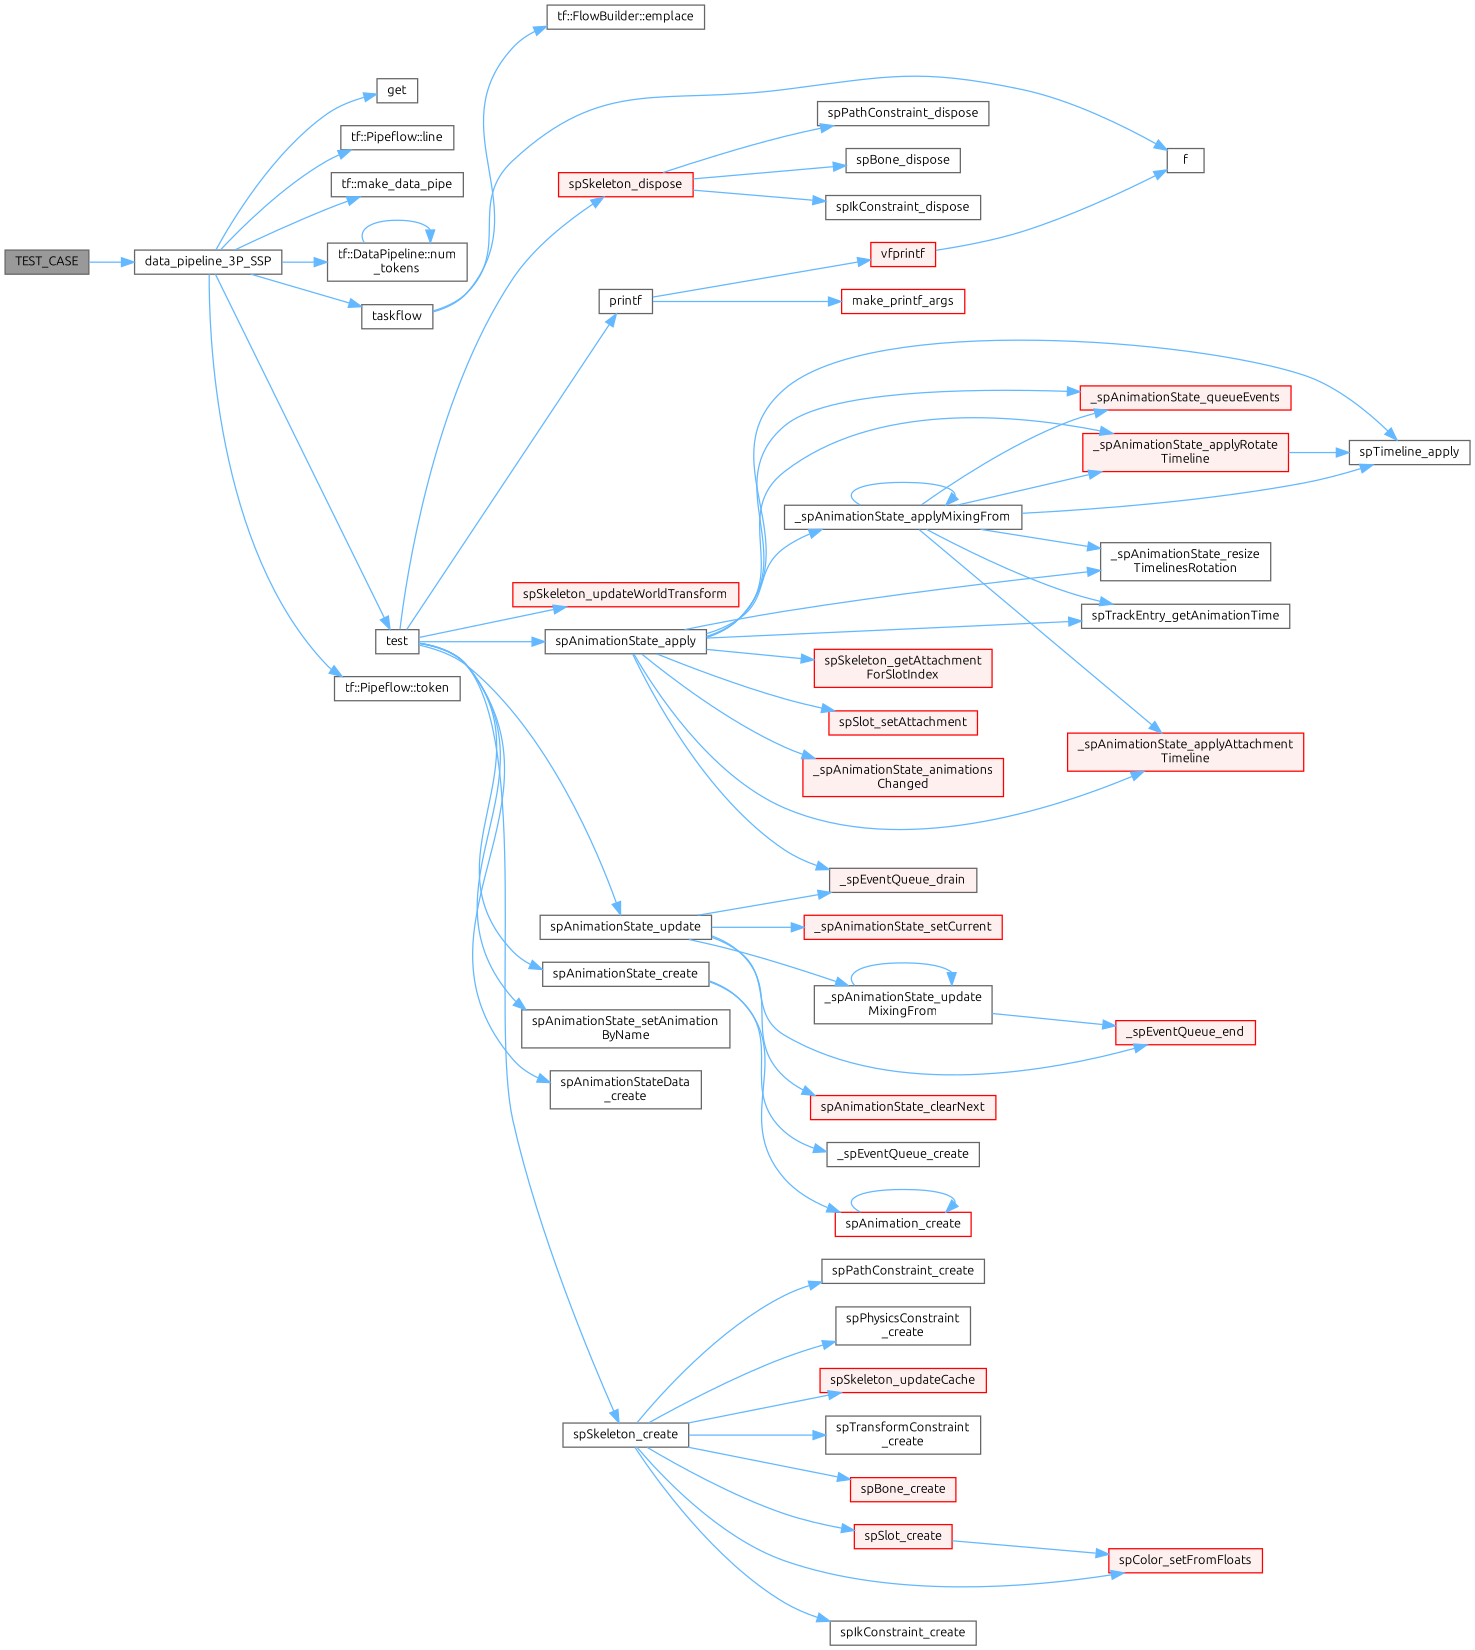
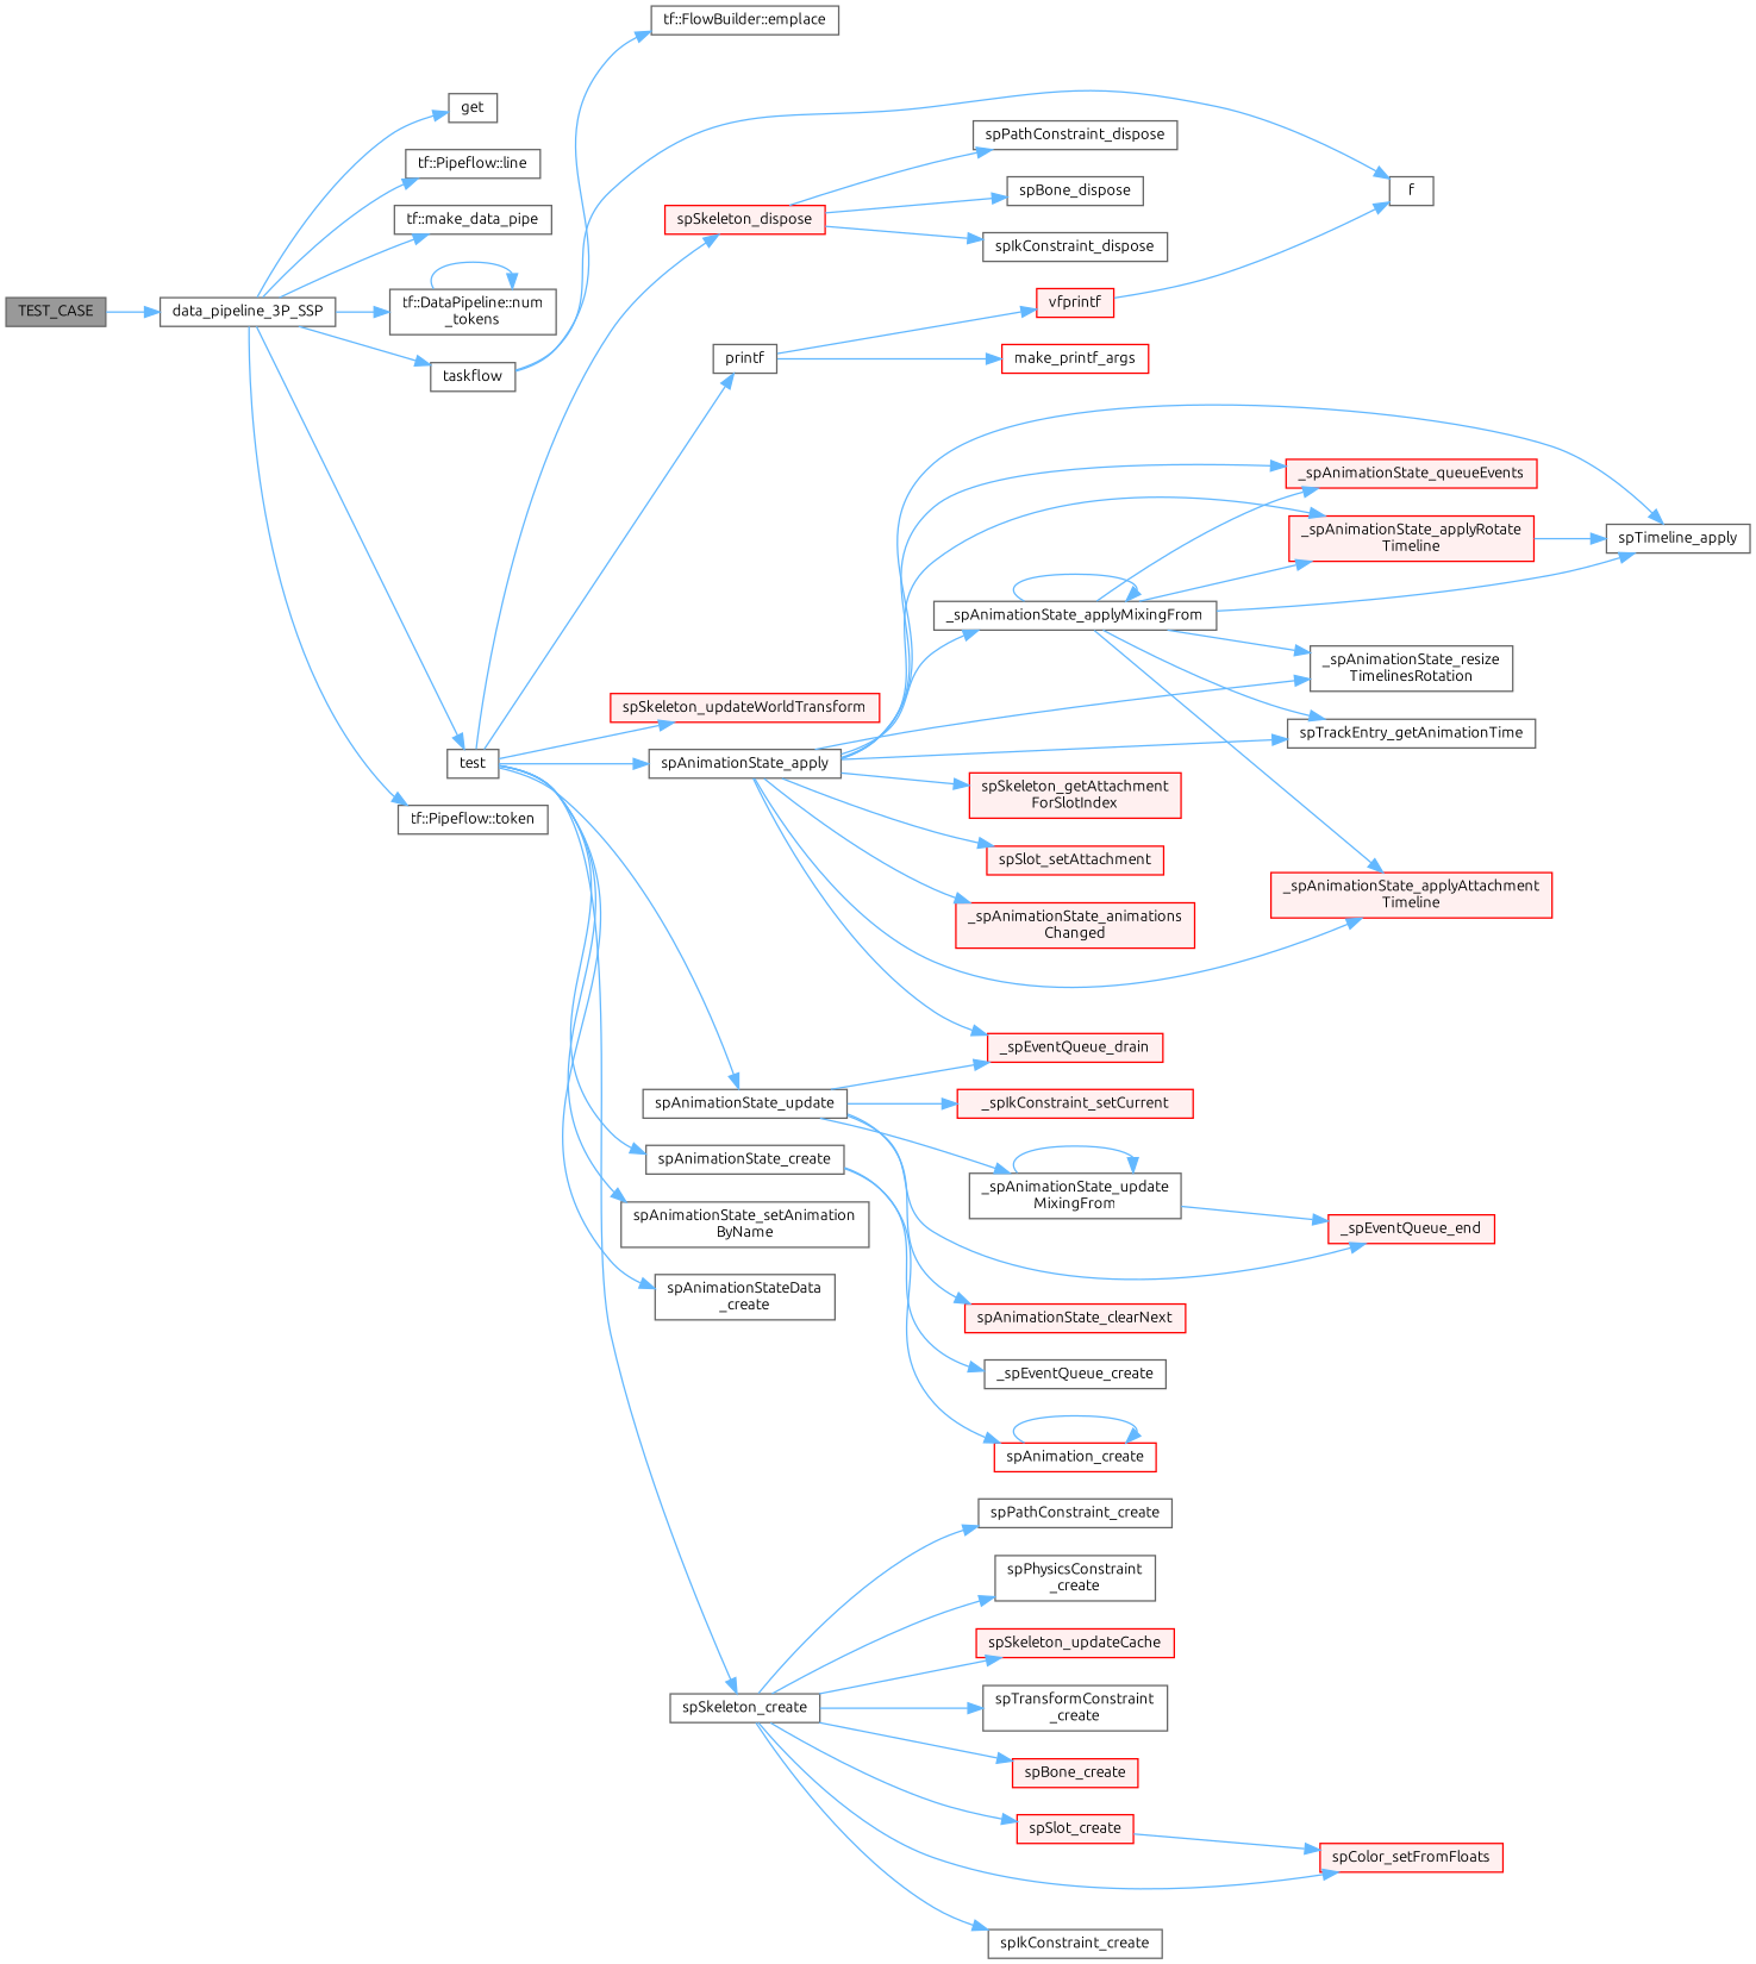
  digraph {
    fontname=Ubuntu
    rankdir=LR
    node [color=grey40 fillcolor=white fontname=Ubuntu fontsize=10 shape=box style=filled]
    edge [color=steelblue1 fontname=Ubuntu fontsize=10 labelfontname=Helvetica labelfontsize=10 style=solid]
    n1 [color=gray40 fillcolor=grey60 fontcolor=black height=0.2 label=TEST_CASE width=0.4]
    n2 [height=0.2 label=data_pipeline_3P_SSP width=0.4]
    n3 [height=0.2 label=get width=0.4]
    n4 [height=0.2 label="tf::Pipeflow::line" width=0.4]
    n5 [height=0.2 label="tf::make_data_pipe" width=0.4]
    n6 [height=0.2 label="tf::DataPipeline::num\l_tokens" width=0.4]
    n7 [height=0.2 label=taskflow width=0.4]
    n8 [height=0.2 label=test width=0.4]
    n9 [height=0.2 label="tf::Pipeflow::token" width=0.4]
    n10 [height=0.2 label="tf::FlowBuilder::emplace" width=0.4]
    n11 [height=0.2 label=f width=0.4]
    n12 [height=0.2 label=printf width=0.4]
    n13 [height=0.2 label=spAnimationState_apply width=0.4]
    n14 [height=0.2 label=spAnimationState_create width=0.4]
    n15 [height=0.2 label="spAnimationState_setAnimation\lByName" width=0.4]
    n16 [height=0.2 label=spAnimationState_update width=0.4]
    n17 [height=0.2 label="spAnimationStateData\l_create" width=0.4]
    n18 [height=0.2 label=spSkeleton_create width=0.4]
    n19 [color=red fillcolor="#FFF0F0" height=0.2 label=spSkeleton_dispose width=0.4]
    n20 [color=red fillcolor="#FFF0F0" height=0.2 label=spSkeleton_updateWorldTransform width=0.4]
    n21 [color=red height=0.2 label=make_printf_args width=0.4]
    n22 [color=red fillcolor="#FFF0F0" height=0.2 label=vfprintf width=0.4]
    n23 [color=red fillcolor="#FFF0F0" height=0.2 label="_spAnimationState_animations\lChanged" width=0.4]
    n24 [color=red fillcolor="#FFF0F0" height=0.2 label="_spAnimationState_applyAttachment\lTimeline" width=0.4]
    n25 [height=0.2 label=_spAnimationState_applyMixingFrom width=0.4]
    n26 [color=red fillcolor="#FFF0F0" height=0.2 label="_spAnimationState_applyRotate\lTimeline" width=0.4]
    n27 [height=0.2 label=spTimeline_apply width=0.4]
    n28 [color=red fillcolor="#FFF0F0" height=0.2 label=_spAnimationState_queueEvents width=0.4]
    n29 [height=0.2 label="_spAnimationState_resize\lTimelinesRotation" width=0.4]
    n30 [height=0.2 label=spTrackEntry_getAnimationTime width=0.4]
-   n31 [fillcolor="#FFF0F0" height=0.2 label=_spEventQueue_drain width=0.4]
+   n31 [color=red fillcolor="#FFF0F0" height=0.2 label=_spEventQueue_drain width=0.4]
    n32 [color=red fillcolor="#FFF0F0" height=0.2 label="spSkeleton_getAttachment\lForSlotIndex" width=0.4]
    n33 [color=red fillcolor="#FFF0F0" height=0.2 label=spSlot_setAttachment width=0.4]
    n34 [height=0.2 label=_spEventQueue_create width=0.4]
    n35 [color=red height=0.2 label=spAnimation_create width=0.4]
-   n36 [color=red fillcolor="#FFF0F0" height=0.2 label=_spAnimationState_setCurrent width=0.4]
+   n36 [color=red fillcolor="#FFF0F0" height=0.2 label=_spIkConstraint_setCurrent width=0.4]
    n37 [height=0.2 label="_spAnimationState_update\lMixingFrom" width=0.4]
    n38 [color=red fillcolor="#FFF0F0" height=0.2 label=_spEventQueue_end width=0.4]
    n39 [color=red fillcolor="#FFF0F0" height=0.2 label=spAnimationState_clearNext width=0.4]
    n40 [color=red fillcolor="#FFF0F0" height=0.2 label=spBone_create width=0.4]
    n41 [color=red fillcolor="#FFF0F0" height=0.2 label=spColor_setFromFloats width=0.4]
    n42 [height=0.2 label=spIkConstraint_create width=0.4]
    n43 [height=0.2 label=spPathConstraint_create width=0.4]
    n44 [height=0.2 label="spPhysicsConstraint\l_create" width=0.4]
    n45 [color=red fillcolor="#FFF0F0" height=0.2 label=spSkeleton_updateCache width=0.4]
    n46 [color=red fillcolor="#FFF0F0" height=0.2 label=spSlot_create width=0.4]
    n47 [height=0.2 label="spTransformConstraint\l_create" width=0.4]
    n48 [height=0.2 label=spBone_dispose width=0.4]
    n49 [height=0.2 label=spIkConstraint_dispose width=0.4]
    n50 [height=0.2 label=spPathConstraint_dispose width=0.4]
    n1 -> n2
    n2 -> n3
    n2 -> n4
    n2 -> n5
    n2 -> n6
    n2 -> n7
    n2 -> n8
    n2 -> n9
    n6 -> n6
    n7 -> n10
    n7 -> n11
    n8 -> n12
    n8 -> n13
    n8 -> n14
    n8 -> n15
    n8 -> n16
    n8 -> n17
    n8 -> n18
    n8 -> n19
    n8 -> n20
    n12 -> n21
    n12 -> n22
    n13 -> n23
    n13 -> n24
    n13 -> n25
    n13 -> n26
    n13 -> n27
    n13 -> n28
    n13 -> n29
    n13 -> n30
    n13 -> n31
    n13 -> n32
    n13 -> n33
    n14 -> n34
    n14 -> n35
    n16 -> n31
    n16 -> n36
    n16 -> n37
    n16 -> n38
    n16 -> n39
    n18 -> n40
    n18 -> n41
    n18 -> n42
    n18 -> n43
    n18 -> n44
    n18 -> n45
    n18 -> n46
    n18 -> n47
    n19 -> n48
    n19 -> n49
    n19 -> n50
    n22 -> n11
    n25 -> n24
    n25 -> n25
    n25 -> n26
    n25 -> n27
    n25 -> n28
    n25 -> n29
    n25 -> n30
    n26 -> n27
    n35 -> n35
    n37 -> n37
    n37 -> n38
    n46 -> n41
  }
